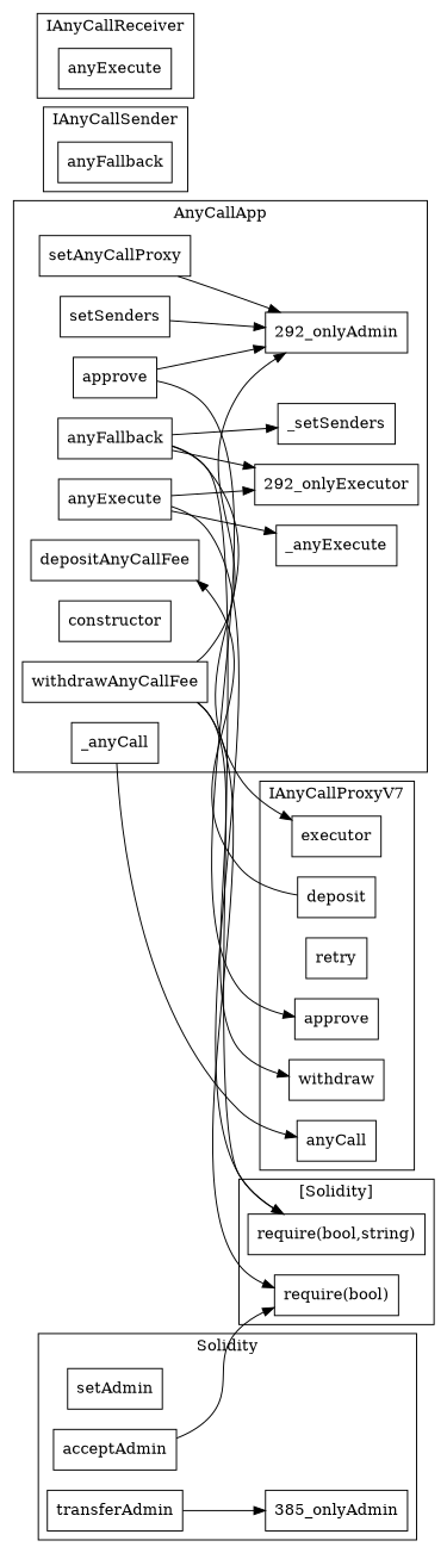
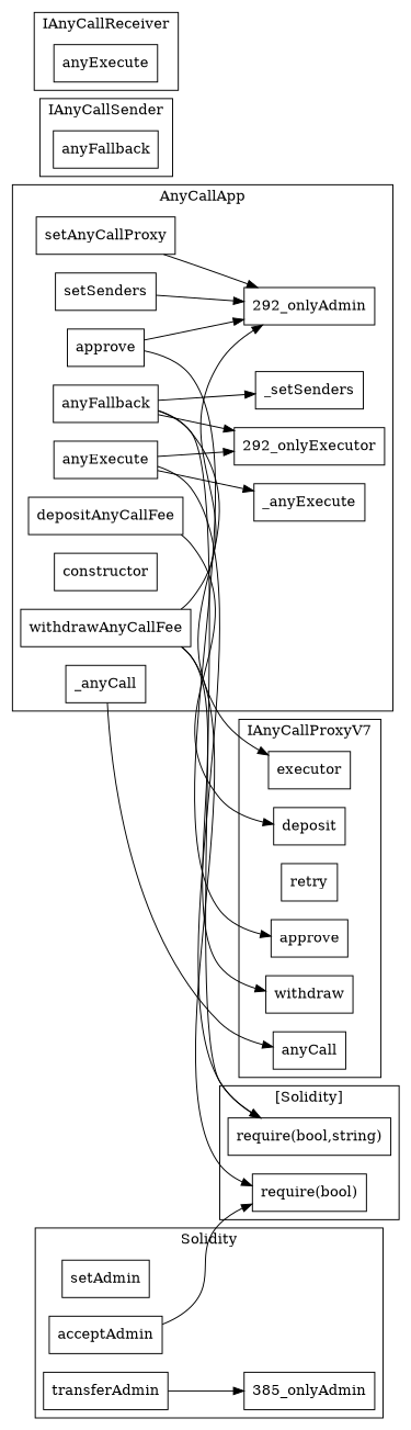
  strict digraph {
    rankdir=LR
    node [shape=box]
    n1 [label=deposit]
    n2 [label=executor]
    n3 [label=retry]
    n4 [label=approve]
    n5 [label=withdraw]
    n6 [label=anyCall]
    n7 [label=setAdmin]
    n8 [label=transferAdmin]
    "385_onlyAdmin"
    n10 [label=acceptAdmin]
    n11 [label=approve]
    "292_onlyAdmin"
    n13 [label=_setSenders]
    n14 [label=_anyExecute]
    n15 [label=depositAnyCallFee]
    n16 [label=_anyCall]
    n17 [label=anyFallback]
    "292_onlyExecutor"
    n19 [label=setAnyCallProxy]
    n20 [label=setSenders]
    n21 [label=constructor]
    n22 [label=anyExecute]
    n23 [label=withdrawAnyCallFee]
    n24 [label=anyFallback]
    n25 [label=anyExecute]
    "require(bool)"
    "require(bool,string)"
    subgraph cluster_1 {
      label=IAnyCallProxyV7
      n1
      n2
      n3
      n4
      n5
      n6
    }
    subgraph cluster_2 {
      label=Solidity
      n7
      n8
      "385_onlyAdmin"
      n10
    }
    subgraph cluster_3 {
      label=AnyCallApp
      n11
      "292_onlyAdmin"
      n13
      n14
      n15
      n16
      n17
      "292_onlyExecutor"
      n19
      n20
      n21
      n22
      n23
    }
    subgraph cluster_4 {
      label=IAnyCallSender
      n24
    }
    subgraph cluster_5 {
      label=IAnyCallReceiver
      n25
    }
    subgraph cluster_6 {
      label="[Solidity]"
      "require(bool)"
      "require(bool,string)"
    }
    n8 -> "385_onlyAdmin"
    n10 -> "require(bool)"
    n11 -> n4
    n11 -> "292_onlyAdmin"
-   n1 -> n15
+   n15 -> n1
    n16 -> n6
    n17 -> n2
    n17 -> n13
    n17 -> "292_onlyExecutor"
    n17 -> "require(bool,string)"
    n19 -> "292_onlyAdmin"
    n20 -> "292_onlyAdmin"
    n22 -> n14
    n22 -> "292_onlyExecutor"
    n22 -> "require(bool,string)"
    n23 -> n5
    n23 -> "292_onlyAdmin"
    n23 -> "require(bool)"
  }
